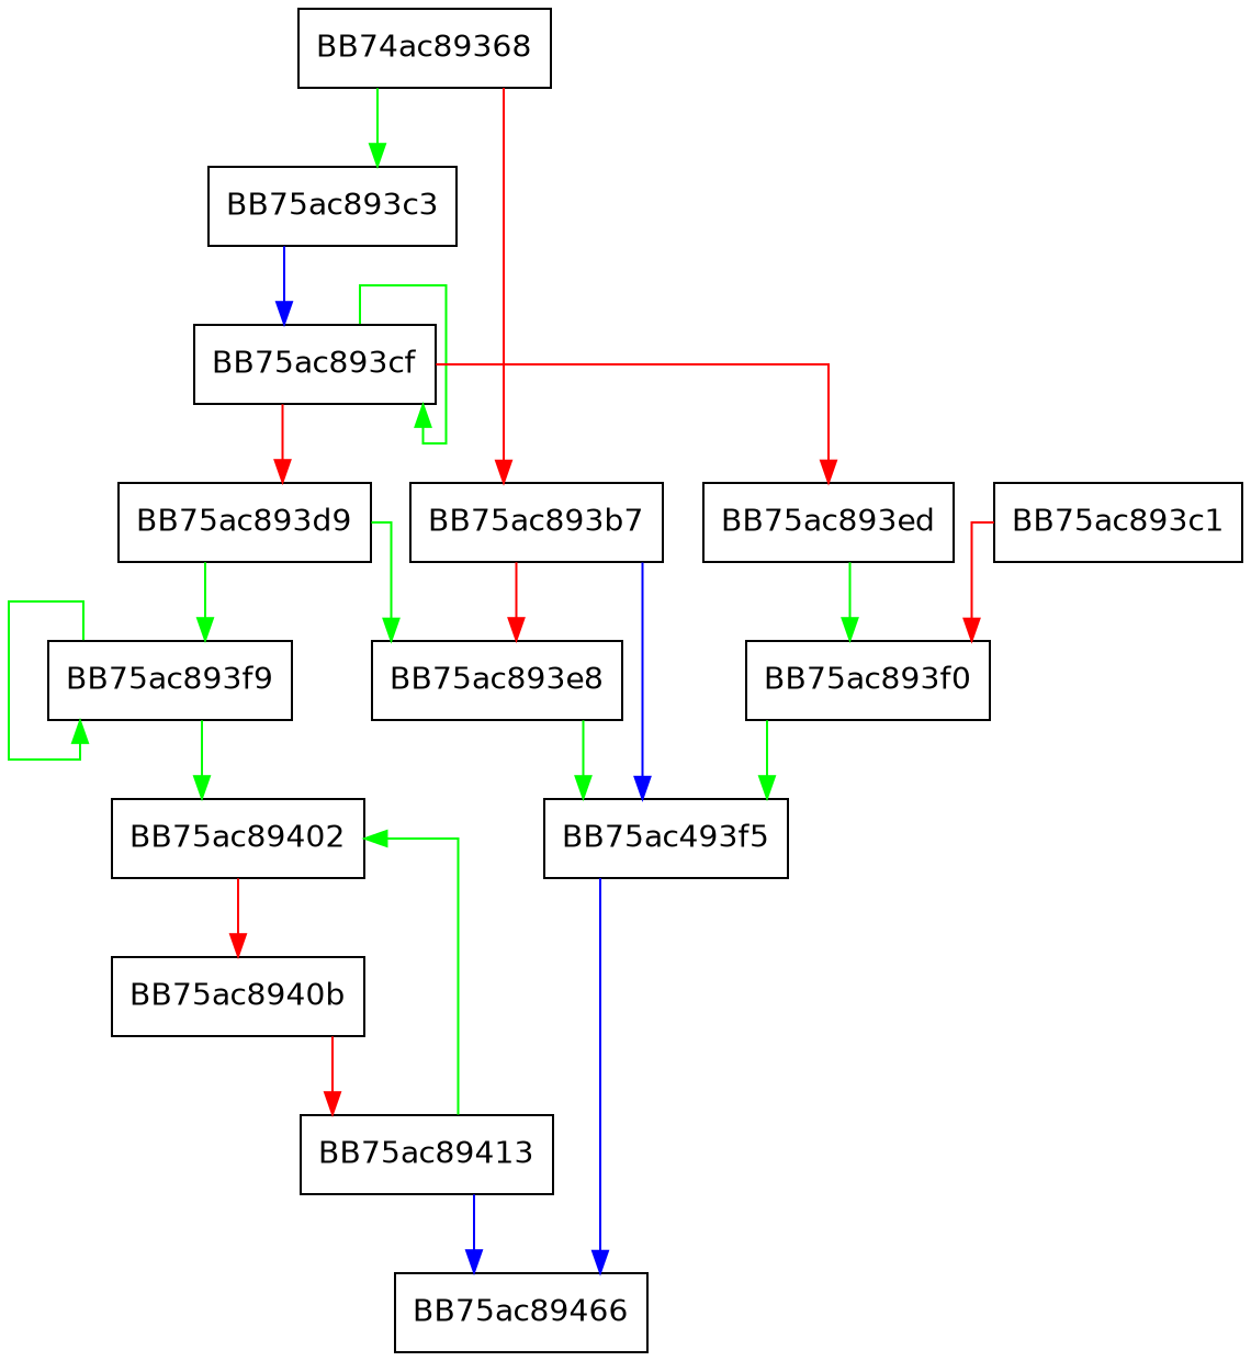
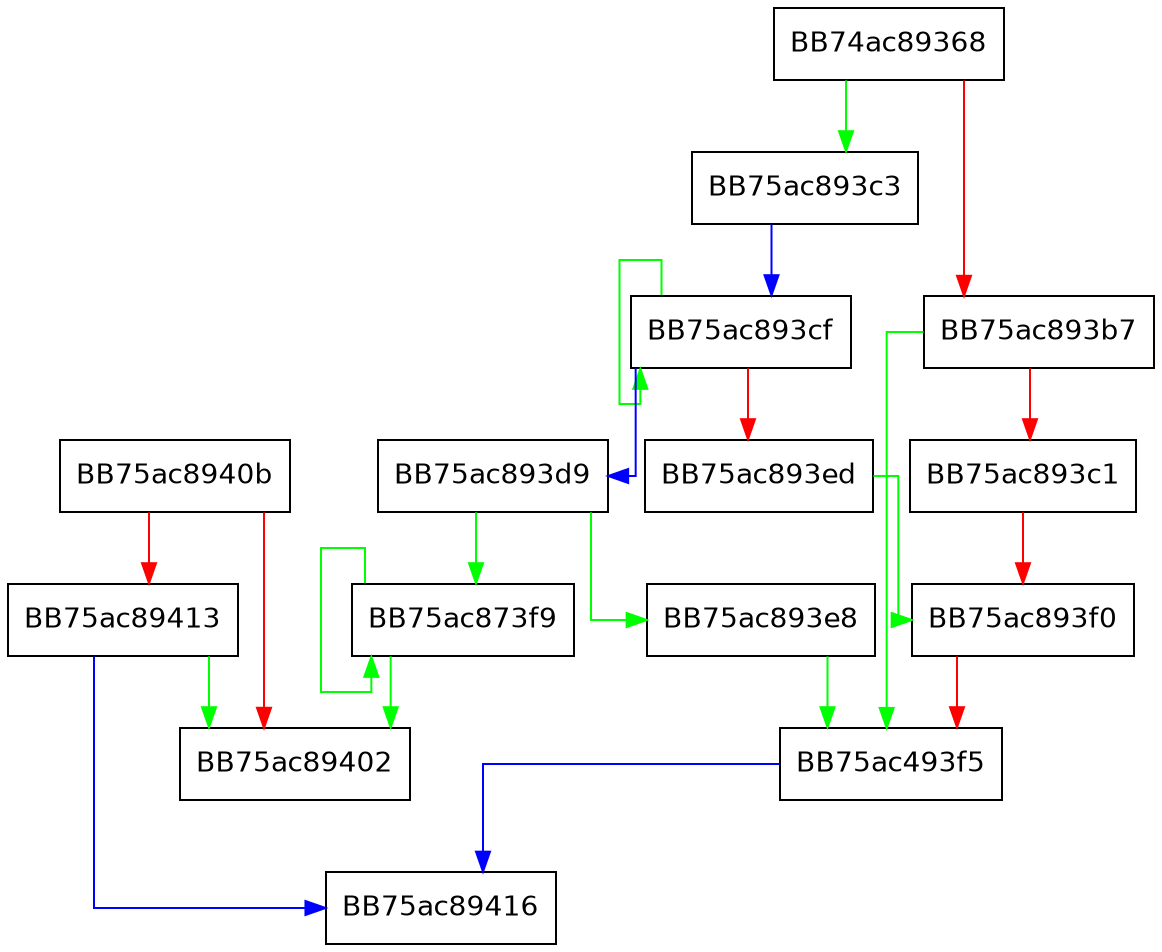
  digraph {
    fontname="DejaVu Sans"
    splines=ortho
    node [fontname="DejaVu Sans" shape=box]
    edge [color=green fontname="DejaVu Sans"]
    n1 [label=BB74ac89368]
    BB75ac893c3
    BB75ac893b7
    BB75ac893cf
    n5 [label=BB75ac493f5]
    BB75ac893c1
    BB75ac893d9
    BB75ac893ed
-   BB75ac89416 [label=BB75ac89466]
+   BB75ac89416
    BB75ac893f0
-   BB75ac893f9
+   BB75ac893f9 [label=BB75ac873f9]
    BB75ac893e8
    BB75ac89402
    BB75ac8940b
    BB75ac89413
    n1 -> BB75ac893c3
    n1 -> BB75ac893b7 [color=red]
    BB75ac893c3 -> BB75ac893cf [color=blue]
-   BB75ac893b7 -> n5 [color=blue]
-   BB75ac893b7 -> BB75ac893e8 [color=red]
+   BB75ac893b7 -> n5
+   BB75ac893b7 -> BB75ac893c1 [color=red]
    BB75ac893cf -> BB75ac893cf
-   BB75ac893cf -> BB75ac893d9 [color=red]
+   BB75ac893cf -> BB75ac893d9 [color=blue]
    BB75ac893cf -> BB75ac893ed [color=red]
    n5 -> BB75ac89416 [color=blue]
    BB75ac893c1 -> BB75ac893f0 [color=red]
    BB75ac893d9 -> BB75ac893f9
    BB75ac893d9 -> BB75ac893e8
    BB75ac893ed -> BB75ac893f0
-   BB75ac893f0 -> n5
+   BB75ac893f0 -> n5 [color=red]
    BB75ac893f9 -> BB75ac893f9
    BB75ac893f9 -> BB75ac89402
    BB75ac893e8 -> n5
-   BB75ac89402 -> BB75ac8940b [color=red]
+   BB75ac8940b -> BB75ac89402 [color=red]
    BB75ac8940b -> BB75ac89413 [color=red]
    BB75ac89413 -> BB75ac89416 [color=blue]
    BB75ac89413 -> BB75ac89402
  }
